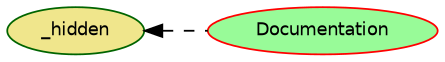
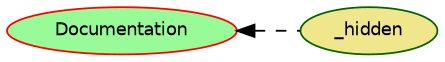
  digraph {
    rankdir=LR
    node [fontname=Helvetica fontsize=10 shape=ellipse style=filled]
    n1 [color=red fillcolor=palegreen fontcolor=black height=0.2 label=Documentation width=0.4]
    n2 [color=darkgreen height=0.2 label=_hidden width=0.4 fillcolor=khaki]
-   n2 -> n1 [dir=back fontname=Helvetica fontsize=10 labelfontname=Helvetica labelfontsize=10 shape=plaintext style=dashed]
+   n1 -> n2 [dir=back fontname=Helvetica fontsize=10 labelfontname=Helvetica labelfontsize=10 shape=plaintext style=dashed]
  }
